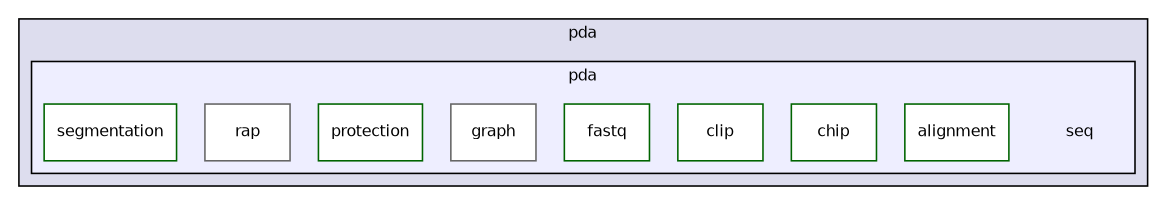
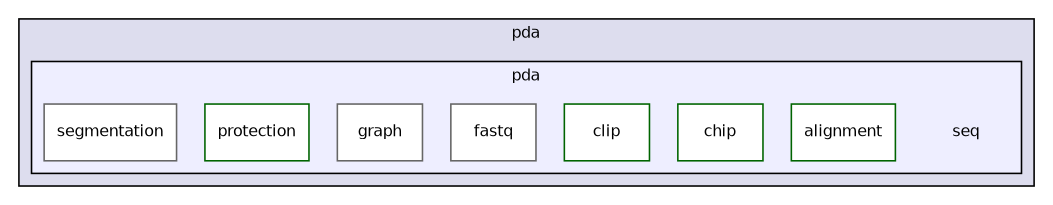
  digraph {
    compound=true
    node [fontname=Helvetica fontsize=10 shape=box color=darkgreen fillcolor=white style=filled]
    n1 [label=seq shape=plaintext fillcolor="" style=""]
    n2 [label=alignment]
    n3 [label=chip]
    n4 [label=clip]
-   n5 [label=fastq]
+   n5 [color=gray40 label=fastq]
    n6 [color=gray40 label="graph"]
    n7 [label=protection]
-   n8 [color=gray40 label=rap]
-   n9 [label=segmentation]
+   n9 [color=gray40 label=segmentation]
    subgraph cluster_1 {
      bgcolor="#ddddee"
      fontname=Helvetica
      fontsize=10
      label=pda
      pencolor=black
      subgraph cluster_2 {
        bgcolor="#eeeeff"
        fontname=Helvetica
        fontsize=10
        pencolor=black
        n1
        n2
        n3
        n4
        n5
        n6
        n7
-       n8
        n9
      }
    }
  }
